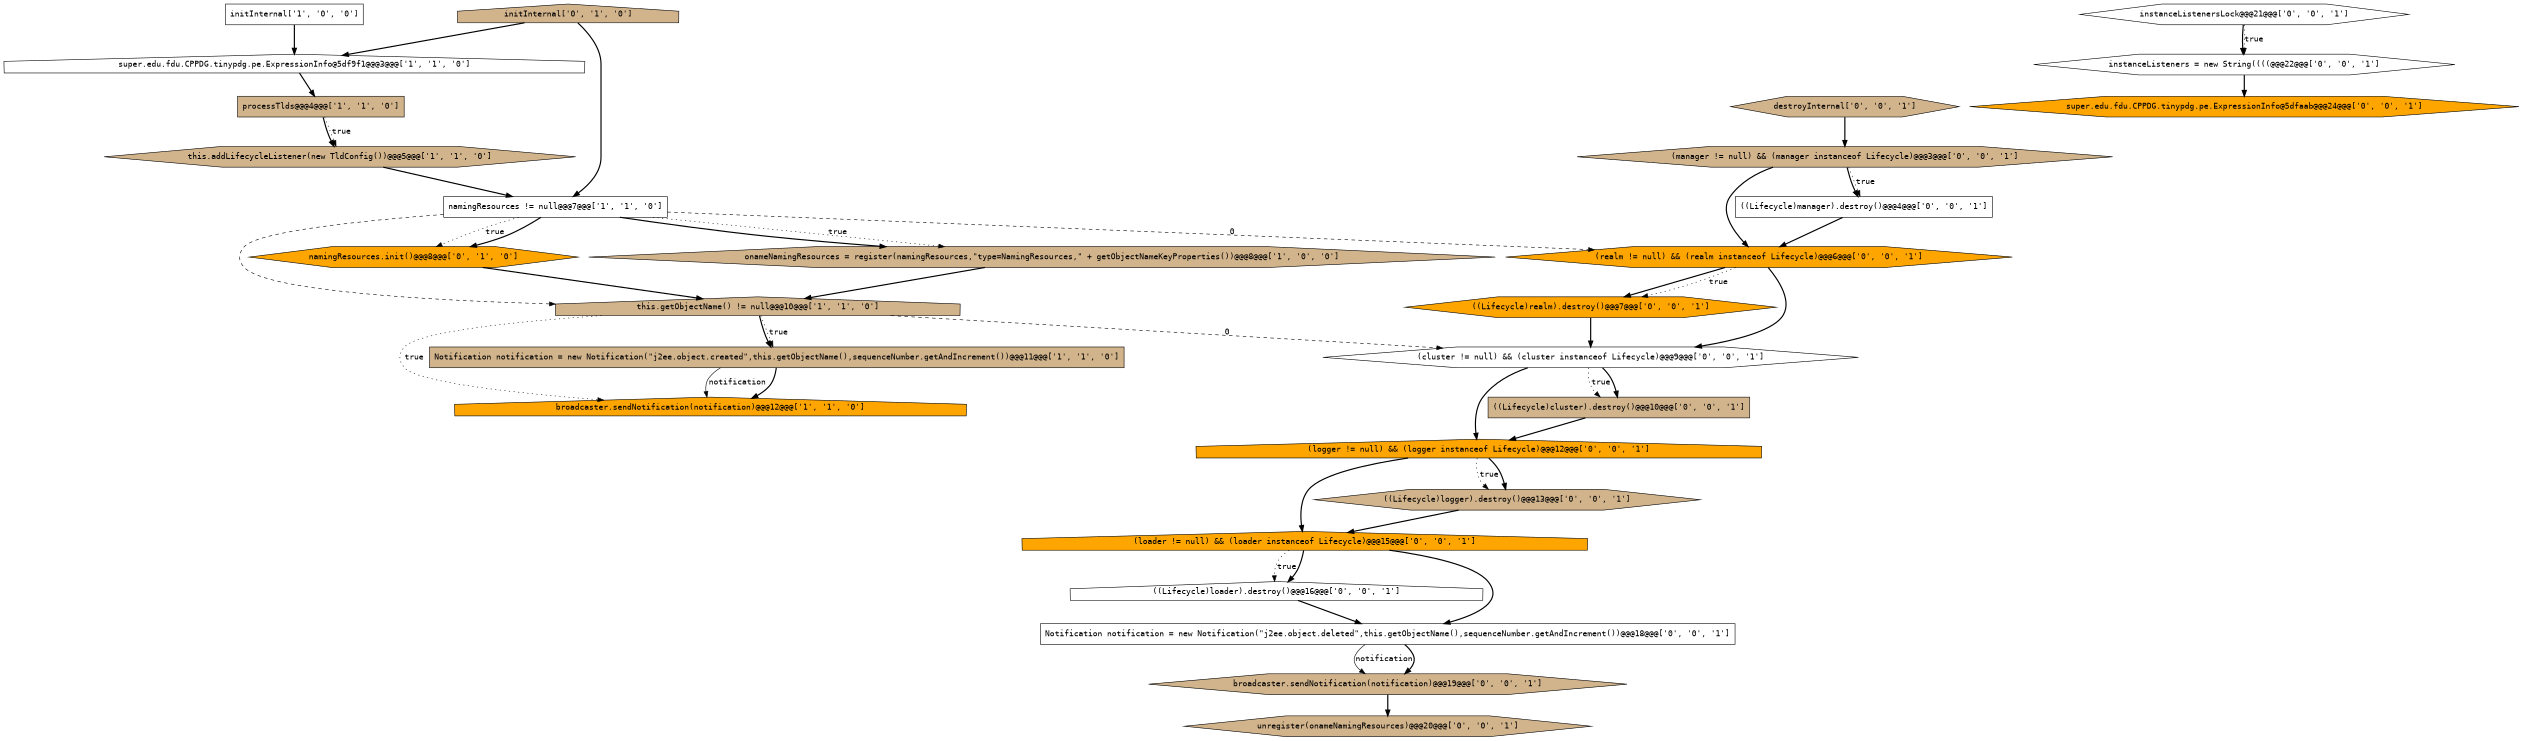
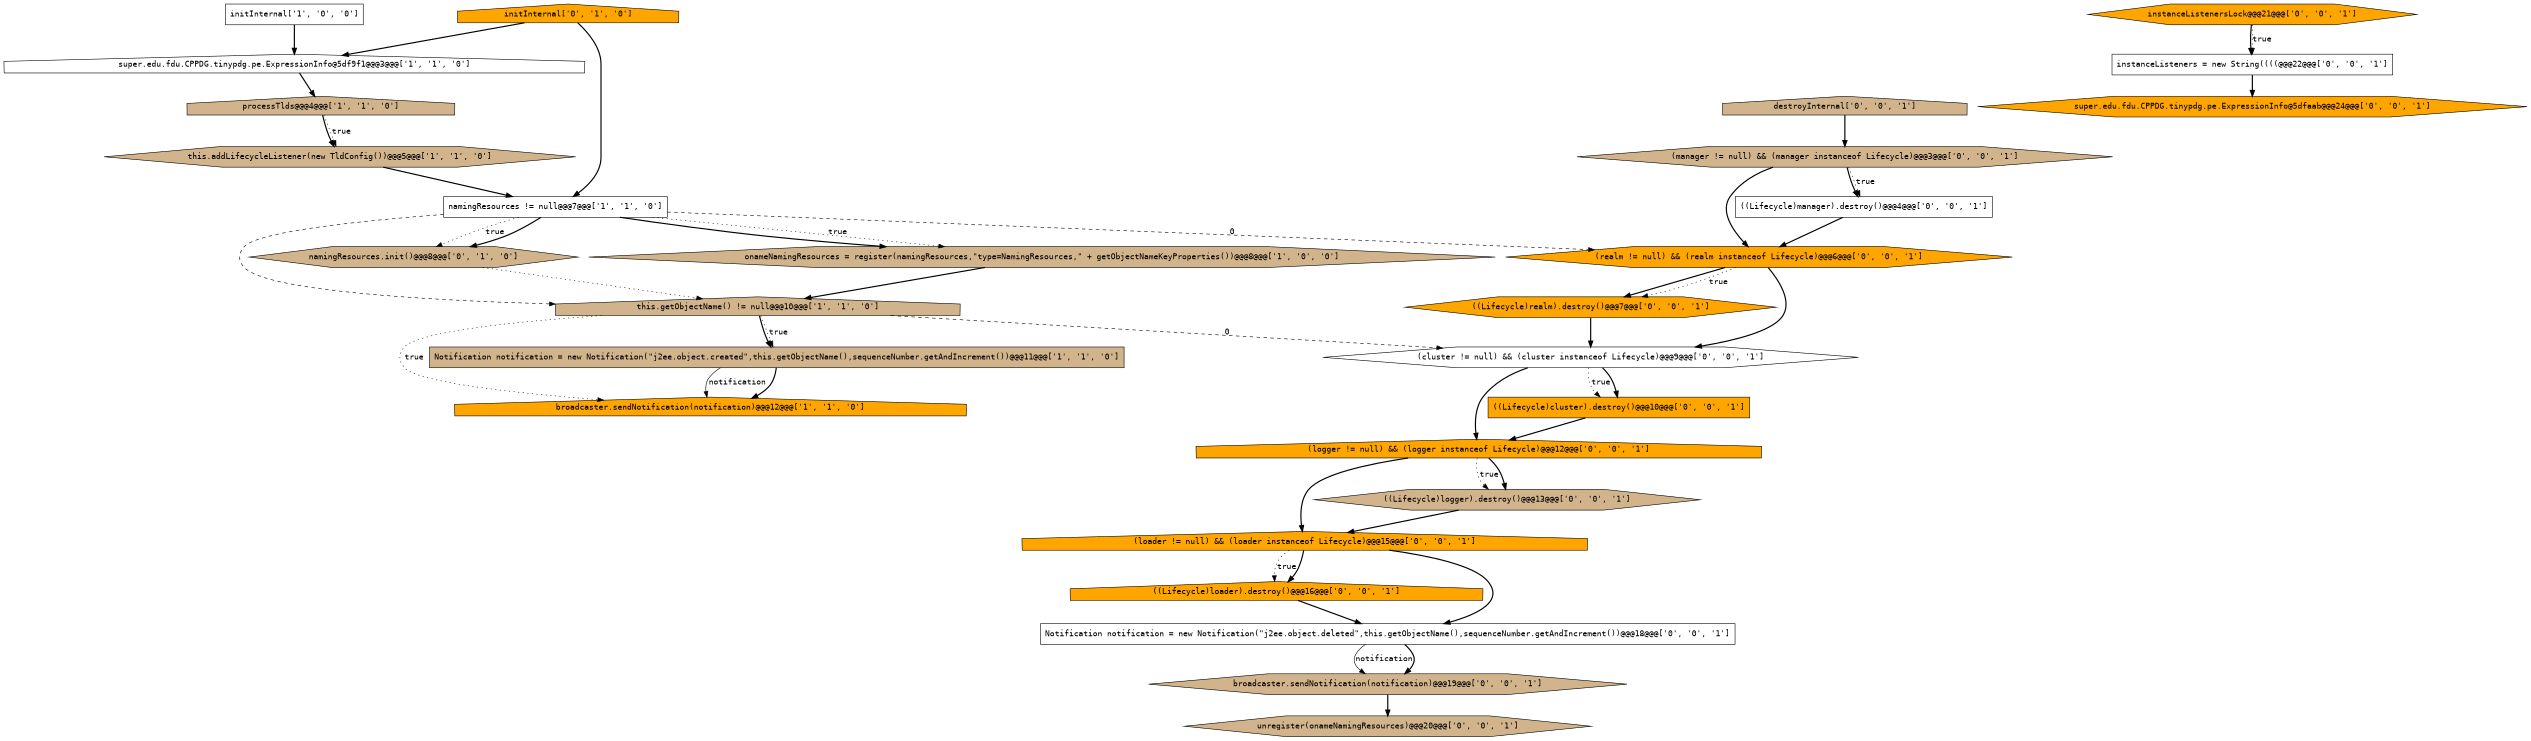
  digraph {
    fontname="DejaVu Sans Mono"
    node [fillcolor=tan fontname="DejaVu Sans Mono" shape=hexagon style=filled]
    edge [fontname="DejaVu Sans Mono" style=bold]
    n1 [label="(manager != null) && (manager instanceof Lifecycle)@@@3@@@['0', '0', '1']"]
    n2 [fillcolor=white label="((Lifecycle)manager).destroy()@@@4@@@['0', '0', '1']" shape=box]
    n3 [fillcolor=orange label="(realm != null) && (realm instanceof Lifecycle)@@@6@@@['0', '0', '1']"]
    n4 [fillcolor=orange label="((Lifecycle)realm).destroy()@@@7@@@['0', '0', '1']"]
    n5 [fillcolor=white label="(cluster != null) && (cluster instanceof Lifecycle)@@@9@@@['0', '0', '1']"]
-   n6 [fillcolor=white label="instanceListeners = new String((((@@@22@@@['0', '0', '1']"]
+   n6 [fillcolor=white label="instanceListeners = new String((((@@@22@@@['0', '0', '1']" shape=box]
    n7 [fillcolor=orange label="super.edu.fdu.CPPDG.tinypdg.pe.ExpressionInfo@5dfaab@@@24@@@['0', '0', '1']"]
    n8 [fillcolor=orange label="(loader != null) && (loader instanceof Lifecycle)@@@15@@@['0', '0', '1']" shape=house]
-   n9 [fillcolor=white label="((Lifecycle)loader).destroy()@@@16@@@['0', '0', '1']" shape=house]
+   n9 [fillcolor=orange label="((Lifecycle)loader).destroy()@@@16@@@['0', '0', '1']" shape=house]
    n10 [fillcolor=white label="Notification notification = new Notification(\"j2ee.object.deleted\",this.getObjectName(),sequenceNumber.getAndIncrement())@@@18@@@['0', '0', '1']" shape=box]
    n11 [label="broadcaster.sendNotification(notification)@@@19@@@['0', '0', '1']"]
    n12 [fillcolor=white label="super.edu.fdu.CPPDG.tinypdg.pe.ExpressionInfo@5df9f1@@@3@@@['1', '1', '0']" shape=house]
-   n13 [label="processTlds@@@4@@@['1', '1', '0']" shape=box]
+   n13 [label="processTlds@@@4@@@['1', '1', '0']" shape=house]
    n14 [label="this.addLifecycleListener(new TldConfig())@@@5@@@['1', '1', '0']"]
    n15 [fillcolor=white label="initInternal['1', '0', '0']" shape=box]
    n16 [label="((Lifecycle)logger).destroy()@@@13@@@['0', '0', '1']"]
    n17 [label="onameNamingResources = register(namingResources,\"type=NamingResources,\" + getObjectNameKeyProperties())@@@8@@@['1', '0', '0']"]
    n18 [label="this.getObjectName() != null@@@10@@@['1', '1', '0']" shape=house]
    n19 [fillcolor=orange label="broadcaster.sendNotification(notification)@@@12@@@['1', '1', '0']" shape=house]
    n20 [label="Notification notification = new Notification(\"j2ee.object.created\",this.getObjectName(),sequenceNumber.getAndIncrement())@@@11@@@['1', '1', '0']" shape=box]
    n21 [fillcolor=white label="namingResources != null@@@7@@@['1', '1', '0']" shape=box]
-   n22 [fillcolor=orange label="namingResources.init()@@@8@@@['0', '1', '0']"]
+   n22 [label="namingResources.init()@@@8@@@['0', '1', '0']"]
    n23 [fillcolor=orange label="(logger != null) && (logger instanceof Lifecycle)@@@12@@@['0', '0', '1']" shape=house]
-   n24 [label="((Lifecycle)cluster).destroy()@@@10@@@['0', '0', '1']" shape=box]
-   n25 [label="initInternal['0', '1', '0']" shape=house]
+   n24 [fillcolor=orange label="((Lifecycle)cluster).destroy()@@@10@@@['0', '0', '1']" shape=box]
+   n25 [fillcolor=orange label="initInternal['0', '1', '0']" shape=house]
    n26 [label="unregister(onameNamingResources)@@@20@@@['0', '0', '1']"]
-   n27 [fillcolor=white label="instanceListenersLock@@@21@@@['0', '0', '1']"]
-   n28 [label="destroyInternal['0', '0', '1']"]
+   n27 [fillcolor=orange label="instanceListenersLock@@@21@@@['0', '0', '1']"]
+   n28 [label="destroyInternal['0', '0', '1']" shape=house]
    n1 -> n2
    n1 -> n2 [label=true style=dotted]
    n1 -> n3
    n2 -> n3
    n3 -> n4
    n3 -> n4 [label=true style=dotted]
    n3 -> n5
    n4 -> n5
    n5 -> n23
    n5 -> n24 [label=true style=dotted]
    n5 -> n24
    n6 -> n7
    n8 -> n9 [label=true style=dotted]
    n8 -> n9
    n8 -> n10
    n9 -> n10
    n10 -> n11 [label=notification style=solid]
    n10 -> n11
    n11 -> n26
    n12 -> n13
    n13 -> n14
    n13 -> n14 [label=true style=dotted]
    n14 -> n21
    n15 -> n12
    n16 -> n8
    n17 -> n18
    n18 -> n5 [label=0 style=dashed]
    n18 -> n19 [label=true style=dotted]
    n18 -> n20
    n18 -> n20 [label=true style=dotted]
    n20 -> n19
    n20 -> n19 [label=notification style=solid]
    n21 -> n3 [label=0 style=dashed]
    n21 -> n17 [label=true style=dotted]
    n21 -> n17
    n21 -> n18 [style=dashed]
    n21 -> n22 [label=true style=dotted]
    n21 -> n22
-   n22 -> n18
+   n22 -> n18 [style=dotted]
    n23 -> n8
    n23 -> n16 [label=true style=dotted]
    n23 -> n16
    n24 -> n23
    n25 -> n12
    n25 -> n21
    n27 -> n6
    n27 -> n6 [label=true style=dotted]
    n28 -> n1
  }
